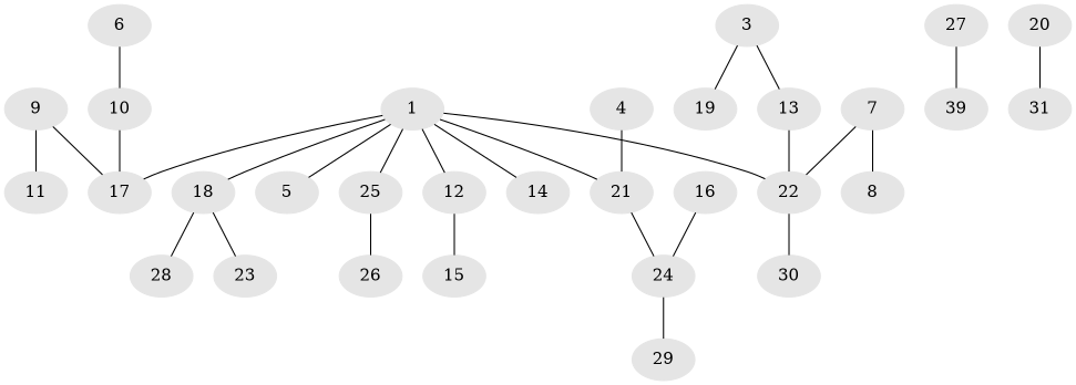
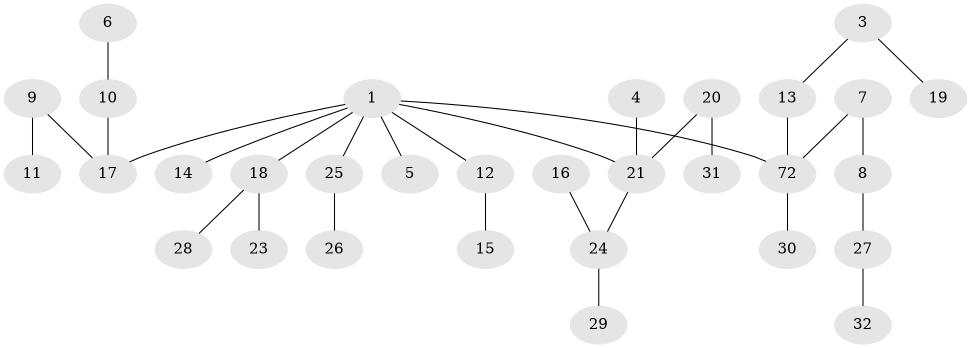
  graph {
    node [color=gray90 style=filled]
    edge [weight=1.0]
    1
    5
    12
    14
    17
    18
    21
-   22
+   22 [label=72]
    25
    15
    23
    28
    24
    30
    26
    3
    13
    19
    4
    6
    10
    7
    8
    27
-   32 [label=39]
+   32
    9
    11
    16
    29
    20
    31
    1 -- 5
    1 -- 12
    1 -- 14
    1 -- 17
    1 -- 18
    1 -- 21
    1 -- 22
    1 -- 25
    12 -- 15
    18 -- 23
    18 -- 28
    21 -- 24
    22 -- 30
    25 -- 26
    24 -- 29
    3 -- 13
    3 -- 19
    13 -- 22
    4 -- 21
    6 -- 10
    10 -- 17
    7 -- 22
    7 -- 8
+   8 -- 27
    27 -- 32
    9 -- 17
    9 -- 11
    16 -- 24
+   20 -- 21
    20 -- 31
  }
